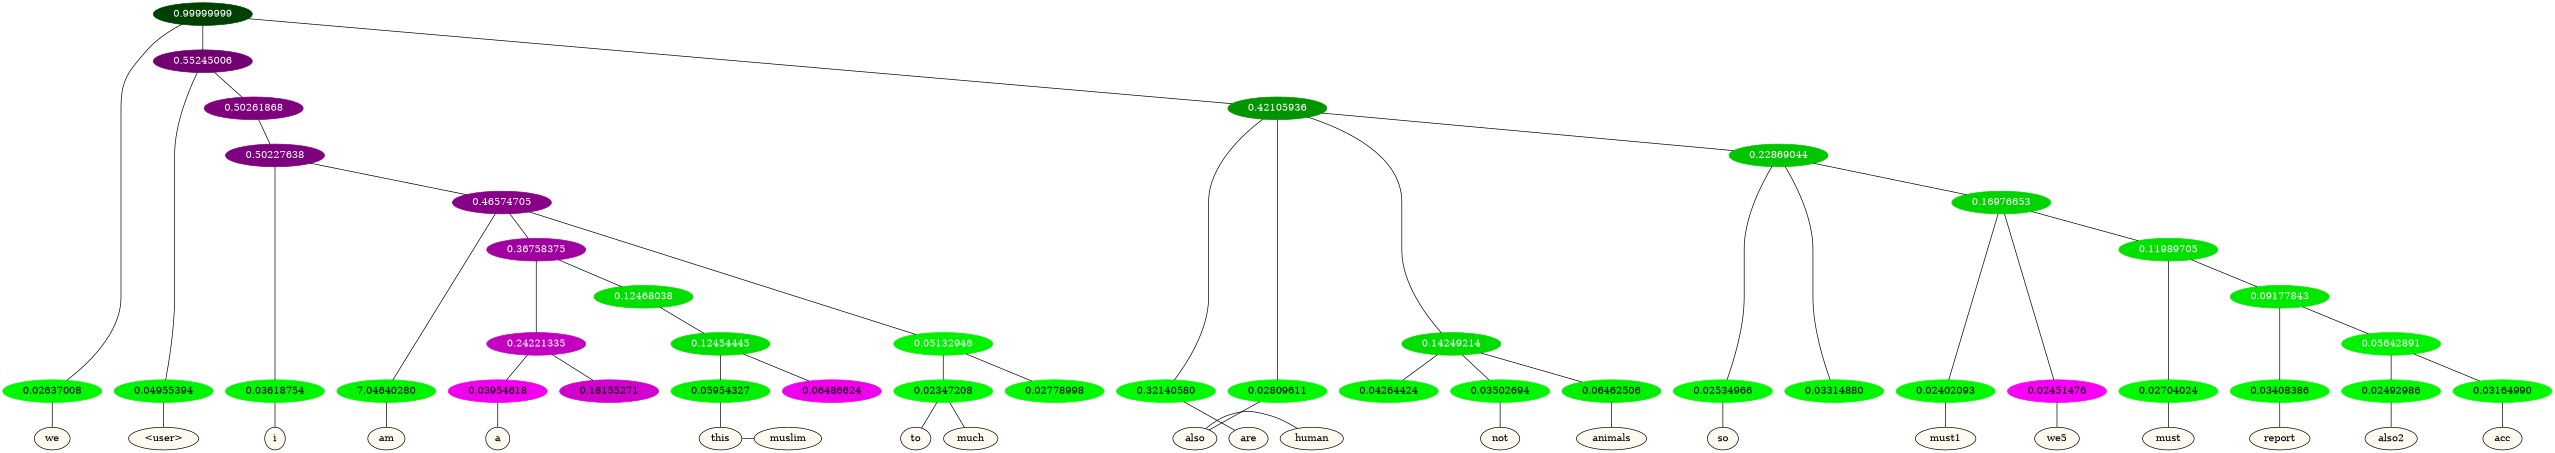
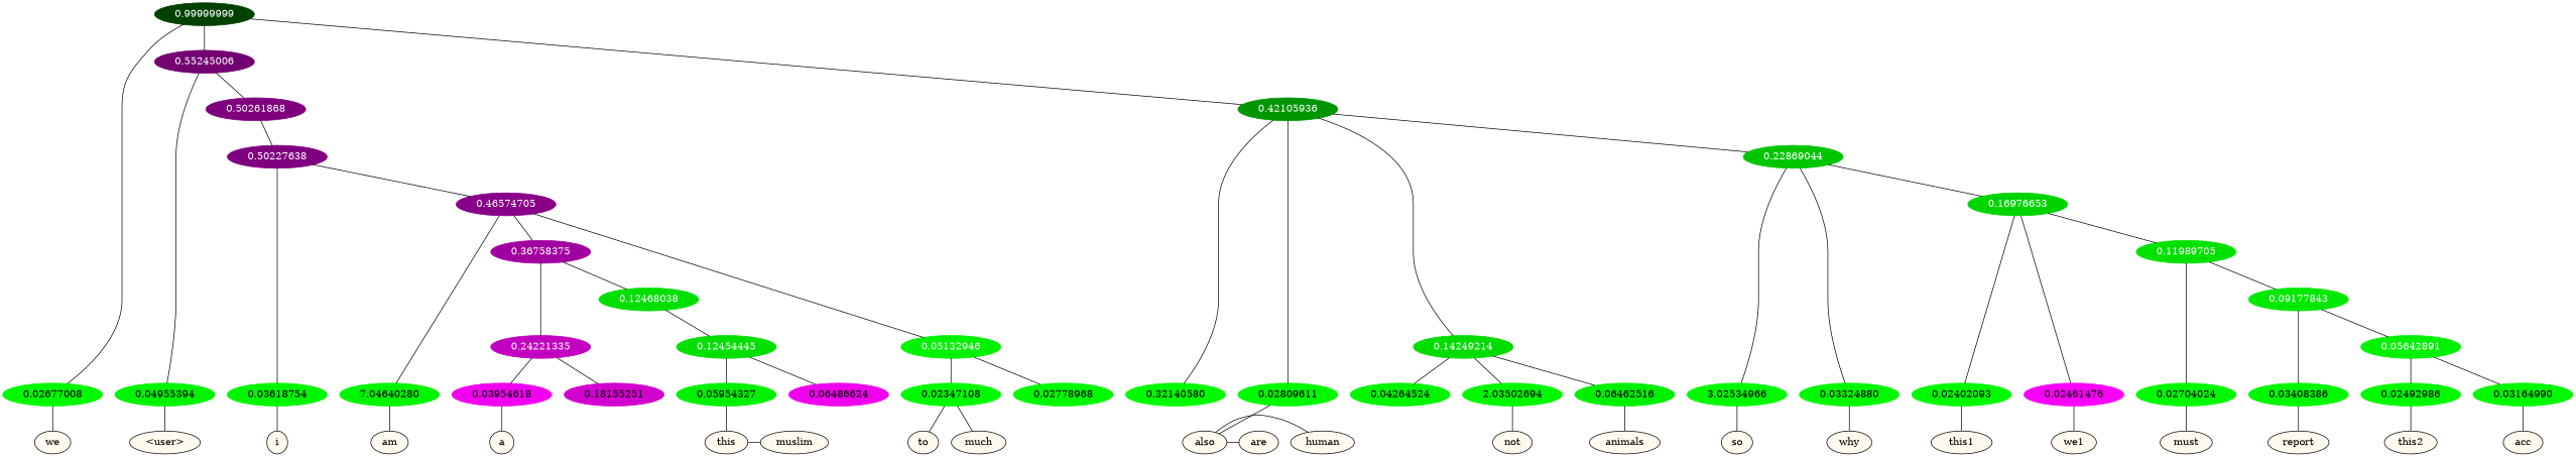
  graph {
    node [color=black format=png nodesep=0.001 ordering=out overlap_scaling=0.01 ranksep=0.001 style=filled fontcolor=black]
    n1 [fillcolor=floralwhite height=0.15 label="\<user\>" style="filled,solid" width=0.15 fontcolor=""]
    n2 [fillcolor=floralwhite height=0.15 label=i style="filled,solid" width=0.15 fontcolor=""]
    n3 [fillcolor=floralwhite height=0.15 label=am style="filled,solid" width=0.15 fontcolor=""]
    n4 [fillcolor=floralwhite height=0.15 label=a style="filled,solid" width=0.15 fontcolor=""]
    n5 [fillcolor=floralwhite height=0.15 label=muslim style="filled,solid" width=0.15 fontcolor=""]
    n6 [fillcolor=floralwhite height=0.15 label=this style="filled,solid" width=0.15 fontcolor=""]
    n7 [fillcolor=floralwhite height=0.15 label=to style="filled,solid" width=0.15 fontcolor=""]
    n8 [fillcolor=floralwhite height=0.15 label=much style="filled,solid" width=0.15 fontcolor=""]
    n9 [fillcolor=floralwhite height=0.15 label=we style="filled,solid" width=0.15 fontcolor=""]
    n10 [fillcolor=floralwhite height=0.15 label=are style="filled,solid" width=0.15 fontcolor=""]
    n11 [fillcolor=floralwhite height=0.15 label=also style="filled,solid" width=0.15 fontcolor=""]
    n12 [fillcolor=floralwhite height=0.15 label=human style="filled,solid" width=0.15 fontcolor=""]
    n13 [fillcolor=floralwhite height=0.15 label=not style="filled,solid" width=0.15 fontcolor=""]
    n14 [fillcolor=floralwhite height=0.15 label=animals style="filled,solid" width=0.15 fontcolor=""]
    n15 [fillcolor=floralwhite height=0.15 label=so style="filled,solid" width=0.15 fontcolor=""]
-   n17 [fillcolor=floralwhite height=0.15 label=must1 style="filled,solid" width=0.15 fontcolor=""]
-   n18 [fillcolor=floralwhite height=0.15 label=we5 style="filled,solid" width=0.15 fontcolor=""]
+   n16 [fillcolor=floralwhite height=0.15 label=why style="filled,solid" width=0.15 fontcolor=""]
+   n17 [fillcolor=floralwhite height=0.15 label=this1 style="filled,solid" width=0.15 fontcolor=""]
+   n18 [fillcolor=floralwhite height=0.15 label=we1 style="filled,solid" width=0.15 fontcolor=""]
    n19 [fillcolor=floralwhite height=0.15 label=must style="filled,solid" width=0.15 fontcolor=""]
    n20 [fillcolor=floralwhite height=0.15 label=report style="filled,solid" width=0.15 fontcolor=""]
-   n21 [fillcolor=floralwhite height=0.15 label=also2 style="filled,solid" width=0.15 fontcolor=""]
+   n21 [fillcolor=floralwhite height=0.15 label=this2 style="filled,solid" width=0.15 fontcolor=""]
    n22 [fillcolor=floralwhite height=0.15 label=acc style="filled,solid" width=0.15 fontcolor=""]
    n23 [color="0.334 1.000 0.950" height=0.15 label=0.04955394 width=0.15]
    n24 [color="0.334 1.000 0.964" height=0.15 label=0.03618754 width=0.15]
    n25 [color="0.334 1.000 0.954" height=0.15 label=7.04640280 width=0.15]
    n26 [color="0.835 1.000 0.940" height=0.15 label=0.03954618 width=0.15]
-   n27 [color="0.835 1.000 0.818" height=0.15 label=0.18155271 width=0.15]
+   n27 [color="0.835 1.000 0.818" height=0.15 label=0.18155251 width=0.15]
    n28 [color="0.334 1.000 0.940" height=0.15 label=0.05954327 width=0.15]
    n29 [color="0.835 1.000 0.935" height=0.15 label=0.06486624 width=0.15]
-   n30 [color="0.334 1.000 0.977" height=0.15 label=0.02347208 width=0.15]
-   n31 [color="0.334 1.000 0.972" height=0.15 label=0.02778998 width=0.15]
-   n32 [color="0.334 1.000 0.974" height=0.15 label=0.02637008 width=0.15]
+   n30 [color="0.334 1.000 0.977" height=0.15 label=0.02347108 width=0.15]
+   n31 [color="0.334 1.000 0.972" height=0.15 label=0.02778968 width=0.15]
+   n32 [color="0.334 1.000 0.974" height=0.15 label=0.02677008 width=0.15]
    n33 [color="0.334 1.000 0.979" height=0.15 label=0.32140580 width=0.15]
    n34 [color="0.334 1.000 0.972" height=0.15 label=0.02809611 width=0.15]
-   n35 [color="0.334 1.000 0.957" height=0.15 label=0.04264424 width=0.15]
-   n36 [color="0.334 1.000 0.965" height=0.15 label=0.03502694 width=0.15]
-   n37 [color="0.334 1.000 0.935" height=0.15 label=0.06462506 width=0.15]
-   n38 [color="0.334 1.000 0.975" height=0.15 label=0.02534966 width=0.15]
-   n39 [color="0.334 1.000 0.967" height=0.15 label=0.03314880 width=0.15]
+   n35 [color="0.334 1.000 0.957" height=0.15 label=0.04264524 width=0.15]
+   n36 [color="0.334 1.000 0.965" height=0.15 label=2.03502694 width=0.15]
+   n37 [color="0.334 1.000 0.935" height=0.15 label=0.06462516 width=0.15]
+   n38 [color="0.334 1.000 0.975" height=0.15 label=3.02534966 width=0.15]
+   n39 [color="0.334 1.000 0.967" height=0.15 label=0.03324880 width=0.15]
    n40 [color="0.334 1.000 0.975" height=0.15 label=0.02402093 width=0.15]
-   n41 [color="0.835 1.000 0.975" height=0.15 label=0.02451476 width=0.15]
+   n41 [color="0.835 1.000 0.975" height=0.15 label=0.02461476 width=0.15]
    n42 [color="0.334 1.000 0.972" height=0.15 label=0.02704024 width=0.15]
    n43 [color="0.334 1.000 0.965" height=0.15 label=0.03408386 width=0.15]
    n44 [color="0.334 1.000 0.975" height=0.15 label=0.02492986 width=0.15]
    n45 [color="0.334 1.000 0.969" height=0.15 label=0.03164990 width=0.15]
    n46 [color="0.334 1.000 0.250" fontcolor=grey99 height=0.15 label=0.99999999 width=0.15]
    n47 [color="0.835 1.000 0.448" fontcolor=grey99 height=0.15 label=0.55245006 width=0.15]
    n48 [color="0.334 1.000 0.579" fontcolor=grey99 height=0.15 label=0.42105936 width=0.15]
    n49 [color="0.835 1.000 0.497" fontcolor=grey99 height=0.15 label=0.50261868 width=0.15]
    n50 [color="0.334 1.000 0.858" fontcolor=grey99 height=0.15 label=0.14249214 width=0.15]
    n51 [color="0.334 1.000 0.771" fontcolor=grey99 height=0.15 label=0.22869044 width=0.15]
    n52 [color="0.835 1.000 0.498" fontcolor=grey99 height=0.15 label=0.50227638 width=0.15]
    n53 [color="0.334 1.000 0.830" fontcolor=grey99 height=0.15 label=0.16976653 width=0.15]
    n54 [color="0.835 1.000 0.534" fontcolor=grey99 height=0.15 label=0.46574705 width=0.15]
    n55 [color="0.334 1.000 0.880" fontcolor=grey99 height=0.15 label=0.11989705 width=0.15]
    n56 [color="0.835 1.000 0.632" fontcolor=grey99 height=0.15 label=0.36758375 width=0.15]
    n57 [color="0.334 1.000 0.949" fontcolor=grey99 height=0.15 label=0.05132946 width=0.15]
    n58 [color="0.334 1.000 0.908" fontcolor=grey99 height=0.15 label=0.09177843 width=0.15]
    n59 [color="0.835 1.000 0.758" fontcolor=grey99 height=0.15 label=0.24221335 width=0.15]
    n60 [color="0.334 1.000 0.875" fontcolor=grey99 height=0.15 label=0.12468038 width=0.15]
    n61 [color="0.334 1.000 0.944" fontcolor=grey99 height=0.15 label=0.05642891 width=0.15]
    n62 [color="0.334 1.000 0.875" fontcolor=grey99 height=0.15 label=0.12454445 width=0.15]
    subgraph sub_1 {
      rank=same
      n1
      n2
      n3
      n4
      n5
      n6
      n7
      n8
      n9
      n10
      n11
      n12
      n13
      n14
      n15
+     n16
      n17
      n18
      n19
      n20
      n21
      n22
    }
    subgraph sub_2 {
      rank=same
      n23
      n24
      n25
      n26
      n27
      n28
      n29
      n30
      n31
      n32
      n33
      n34
      n35
      n36
      n37
      n38
      n39
      n40
      n41
      n42
      n43
      n44
      n45
    }
    n6 -- n5
    n11 -- n12
    n23 -- n1
    n24 -- n2
    n25 -- n3
    n26 -- n4
    n28 -- n6
    n30 -- n7
    n30 -- n8
    n32 -- n9
-   n33 -- n10
+   n11 -- n10
    n34 -- n11
    n36 -- n13
    n37 -- n14
    n38 -- n15
+   n39 -- n16
    n40 -- n17
    n41 -- n18
    n42 -- n19
    n43 -- n20
    n44 -- n21
    n45 -- n22
    n46 -- n32
    n46 -- n47
    n46 -- n48
    n47 -- n23
    n47 -- n49
    n48 -- n33
    n48 -- n34
    n48 -- n50
    n48 -- n51
    n49 -- n52
    n50 -- n35
    n50 -- n36
    n50 -- n37
    n51 -- n38
    n51 -- n39
    n51 -- n53
    n52 -- n24
    n52 -- n54
    n53 -- n40
    n53 -- n41
    n53 -- n55
    n54 -- n25
    n54 -- n56
    n54 -- n57
    n55 -- n42
    n55 -- n58
    n56 -- n59
    n56 -- n60
    n57 -- n30
    n57 -- n31
    n58 -- n43
    n58 -- n61
    n59 -- n26
    n59 -- n27
    n60 -- n62
    n61 -- n44
    n61 -- n45
    n62 -- n28
    n62 -- n29
  }
